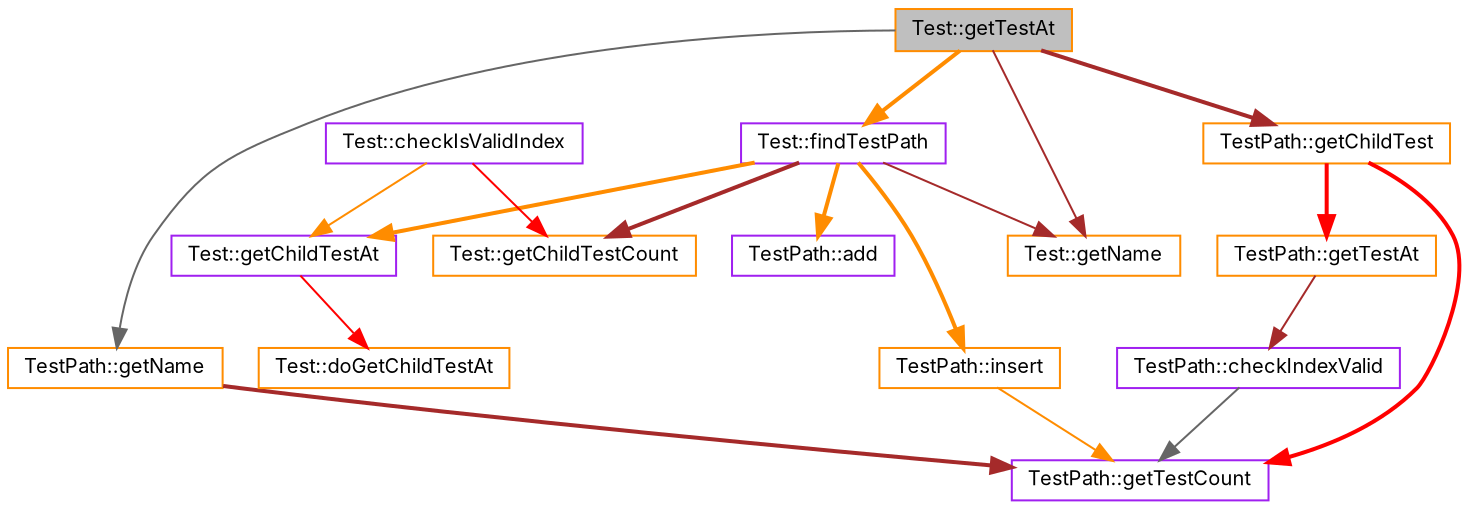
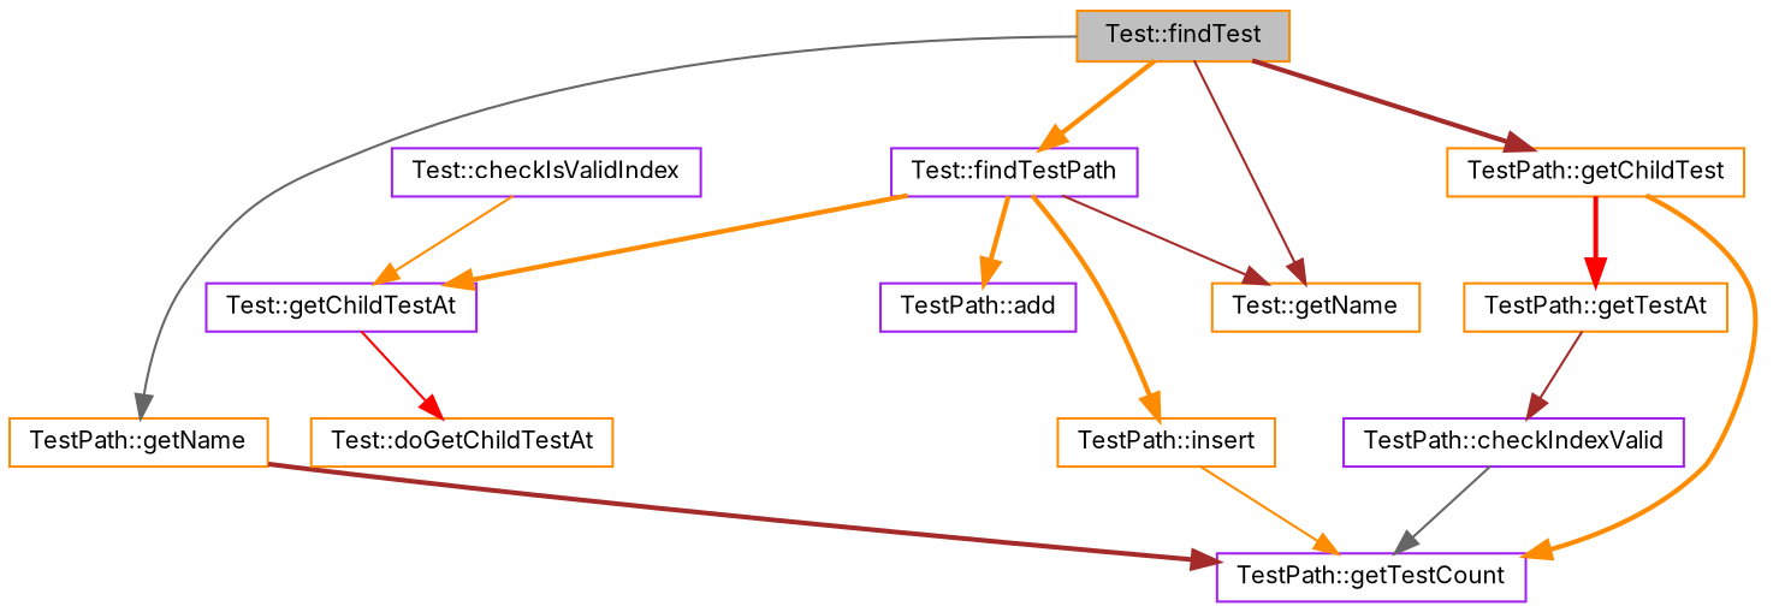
  digraph {
    fontname=Inter
    rankdir=TB
    node [color=darkorange fillcolor=white fontname=Inter fontsize=10 shape=record style=filled]
    edge [color=darkorange fontname=Inter fontsize=10 labelfontname=Helvetica labelfontsize=10 style=bold]
-   n1 [fillcolor=grey75 fontcolor=black height=0.2 label="Test::getTestAt" width=0.4]
+   n1 [fillcolor=grey75 fontcolor=black height=0.2 label="Test::findTest" width=0.4]
    n2 [color=purple height=0.2 label="Test::findTestPath" width=0.4]
    n3 [height=0.2 label="Test::getName" width=0.4]
    n4 [height=0.2 label="TestPath::getName" width=0.4]
    n5 [height=0.2 label="TestPath::getChildTest" width=0.4]
    n6 [color=purple height=0.2 label="TestPath::add" width=0.4]
-   n7 [height=0.2 label="Test::getChildTestCount" width=0.4]
    n8 [color=purple height=0.2 label="Test::getChildTestAt" width=0.4]
    n9 [height=0.2 label="TestPath::insert" width=0.4]
    n10 [color=purple height=0.2 label="TestPath::getTestCount" width=0.4]
    n11 [height=0.2 label="TestPath::getTestAt" width=0.4]
    n12 [height=0.2 label="Test::doGetChildTestAt" width=0.4]
    n13 [color=purple height=0.2 label="Test::checkIsValidIndex" width=0.4]
    n14 [color=purple height=0.2 label="TestPath::checkIndexValid" width=0.4]
    n1 -> n2
    n1 -> n3 [color=brown style=solid]
    n1 -> n4 [color=gray40 style=solid]
    n1 -> n5 [color=brown]
    n2 -> n3 [color=brown style=solid]
    n2 -> n6
-   n2 -> n7 [color=brown]
    n2 -> n8
    n2 -> n9
    n4 -> n10 [color=brown]
-   n5 -> n10 [color=red]
+   n5 -> n10
    n5 -> n11 [color=red]
    n8 -> n12 [color=red style=solid]
    n9 -> n10 [style=solid]
    n11 -> n14 [color=brown style=solid]
-   n13 -> n7 [color=red style=solid]
    n13 -> n8 [style=solid]
    n14 -> n10 [color=gray40 style=solid]
  }
